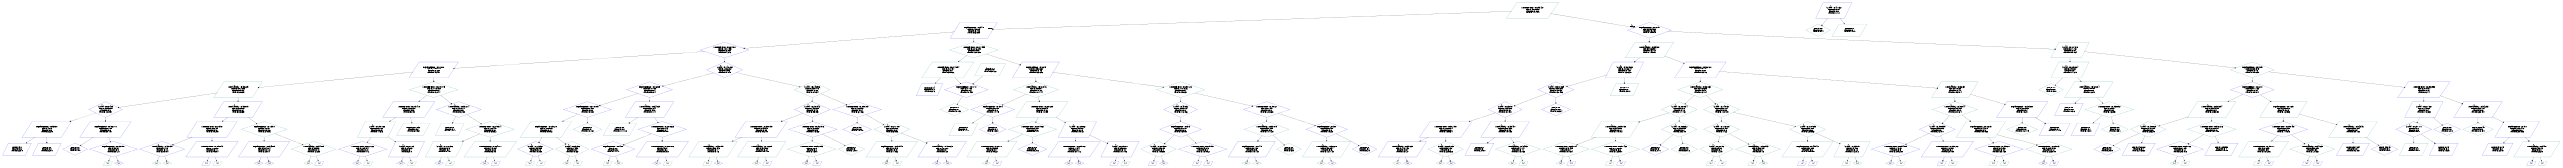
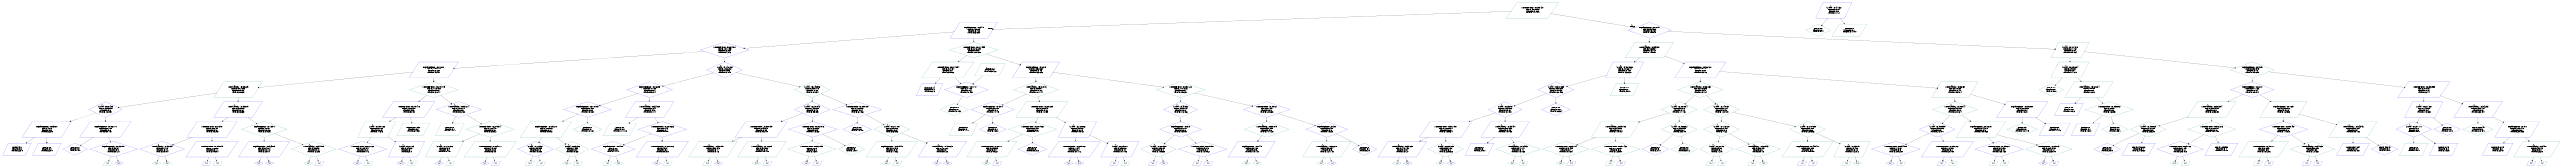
  digraph {
    node [color=blue shape=parallelogram]
    edge [arrowhead=dot]
    n1 [color=teal label="WOA_TEMP_K <= 293.427\nmse = 4978.302\nsamples = 666\nvalue = 101.184"]
    n2 [label="Depth_GEBCO <= -34.0\nmse = 2406.05\nsamples = 403\nvalue = 62.699"]
    n3 [label="Depth_GEBCO <= -27.5\nmse = 3534.302\nsamples = 263\nvalue = 155.919" shape=diamond]
    n4 [label="WOA_TEMP_K <= 287.501\nmse = 1801.455\nsamples = 353\nvalue = 54.276" shape=diamond]
    n5 [color=teal label="WOA_TEMP_K <= 277.555\nmse = 2276.225\nsamples = 50\nvalue = 128.039" shape=diamond]
    n6 [color=teal label="WOA_Salinity <= 35.587\nmse = 3066.984\nsamples = 213\nvalue = 145.051"]
    n7 [color=teal label="SWrad <= 127.378\nmse = 3217.461\nsamples = 50\nvalue = 195.964"]
    n8 [label="Depth_GEBCO <= -100.0\nmse = 1758.875\nsamples = 260\nvalue = 46.491"]
    n9 [label="SWrad <= 140.282\nmse = 1286.282\nsamples = 93\nvalue = 75.845" shape=diamond]
    n10 [color=teal label="WOA_TEMP_K <= 274.854\nmse = 192.494\nsamples = 4\nvalue = 35.526"]
    n11 [label="Depth_GEBCO <= -22.5\nmse = 1852.368\nsamples = 46\nvalue = 133.646"]
    n12 [color=teal label="WOA_Salinity <= 33.229\nmse = 1502.833\nsamples = 196\nvalue = 38.699"]
    n13 [color=teal label="WOA_TEMP_K <= 275.475\nmse = 1713.789\nsamples = 64\nvalue = 73.244" shape=diamond]
    n14 [label="Depth_GEBCO <= -628.5\nmse = 510.753\nsamples = 27\nvalue = 55.274" shape=diamond]
    n15 [color=teal label="SWrad <= 243.906\nmse = 1359.475\nsamples = 66\nvalue = 84.034" shape=diamond]
    n16 [label="SWrad <= 68.403\nmse = 8505.895\nsamples = 9\nvalue = 130.991" shape=diamond]
    n17 [label="WOA_Salinity <= 33.879\nmse = 629.882\nsamples = 187\nvalue = 33.659"]
    n18 [label="WOA_TEMP_K <= 273.418\nmse = 1336.507\nsamples = 33\nvalue = 50.05"]
    n19 [label="WOA_Salinity <= 33.214\nmse = 1015.111\nsamples = 31\nvalue = 96.438" shape=diamond]
    n20 [label="Depth_GEBCO <= -535.0\nmse = 43.75\nsamples = 3\nvalue = 222.5"]
    n21 [label="Depth_GEBCO <= -3617.0\nmse = 220.108\nsamples = 6\nvalue = 39.481"]
    n22 [label="WOA_TEMP_K <= 275.57\nmse = 853.481\nsamples = 51\nvalue = 48.205"]
    n23 [color=teal label="Depth_GEBCO <= -139.0\nmse = 412.57\nsamples = 136\nvalue = 27.616" shape=diamond]
    n24 [label="mse = 75.0\nsamples = 2\nvalue = 225.0"]
    n25 [label="mse = 0.0\nsamples = 1\nvalue = 220.0"]
    n26 [label="mse = 0.0\nsamples = 1\nvalue = 70.0" shape=diamond]
    n27 [label="Depth_GEBCO <= -2379.0\nmse = 99.487\nsamples = 5\nvalue = 35.121" shape=diamond]
    n28 [color=teal label="(...)"]
    n29 [label="(...)" shape=diamond]
    n30 [label="WOA_Salinity <= 33.739\nmse = 204.78\nsamples = 40\nvalue = 38.754" shape=diamond]
    n31 [label="WOA_TEMP_K <= 275.848\nmse = 1726.68\nsamples = 11\nvalue = 79.394"]
    n32 [label="Depth_GEBCO <= -5438.5\nmse = 324.024\nsamples = 118\nvalue = 25.041"]
    n33 [color=teal label="WOA_Salinity <= 34.805\nmse = 663.92\nsamples = 18\nvalue = 42.235" shape=diamond]
    n34 [color=teal label="(...)" shape=diamond]
    n35 [color=teal label="(...)" shape=diamond]
    n36 [label="(...)"]
    n37 [color=teal label="(...)"]
    n38 [label="(...)" shape=diamond]
    n39 [label="(...)" shape=diamond]
    n40 [color=teal label="(...)" shape=diamond]
    n41 [label="(...)"]
    n42 [color=teal label="SWrad <= 198.166\nmse = 883.786\nsamples = 25\nvalue = 44.616"]
    n43 [color=teal label="mse = 2277.032\nsamples = 8\nvalue = 64.992"]
    n44 [color=teal label="mse = 0.0\nsamples = 1\nvalue = 180.0"]
    n45 [color=teal label="WOA_TEMP_K <= 279.514\nmse = 722.449\nsamples = 30\nvalue = 92.552" shape=diamond]
    n46 [label="WOA_TEMP_K <= 272.122\nmse = 1057.941\nsamples = 18\nvalue = 50.472" shape=diamond]
    n47 [label="SWrad <= 277.23\nmse = 84.088\nsamples = 7\nvalue = 29.0"]
    n48 [label="(...)" shape=diamond]
    n49 [color=teal label="(...)"]
    n50 [label="(...)" shape=diamond]
    n51 [color=teal label="(...)"]
    n52 [color=teal label="SWrad <= 178.696\nmse = 0.573\nsamples = 2\nvalue = 18.757"]
    n53 [color=teal label="WOA_TEMP_K <= 284.777\nmse = 479.064\nsamples = 28\nvalue = 96.151"]
    n54 [label="(...)" shape=diamond]
    n55 [color=teal label="(...)"]
    n56 [label="(...)" shape=diamond]
    n57 [label="(...)"]
    n58 [label="Depth_GEBCO <= -1810.5\nmse = 258.482\nsamples = 22\nvalue = 48.088" shape=diamond]
    n59 [label="WOA_Salinity <= 34.029\nmse = 267.244\nsamples = 5\nvalue = 90.174"]
    n60 [label="SWrad <= 237.942\nmse = 1426.939\nsamples = 42\nvalue = 95.155" shape=diamond]
    n61 [label="WOA_TEMP_K <= 289.789\nmse = 462.273\nsamples = 24\nvalue = 61.466" shape=diamond]
    n62 [color=teal label="Depth_GEBCO <= -2512.0\nmse = 188.566\nsamples = 21\nvalue = 50.982"]
    n63 [color=teal label="mse = 0.0\nsamples = 1\nvalue = 18.182" shape=diamond]
    n64 [color=teal label="mse = 0.0\nsamples = 1\nvalue = 114.116"]
    n65 [label="WOA_TEMP_K <= 287.666\nmse = 53.143\nsamples = 4\nvalue = 80.597" shape=diamond]
    n66 [label="SWrad <= 113.521\nmse = 133.539\nsamples = 18\nvalue = 48.338" shape=diamond]
    n67 [color=teal label="SWrad <= 65.656\nmse = 27.556\nsamples = 3\nvalue = 75.667" shape=diamond]
    n68 [color=teal label="(...)"]
    n69 [color=teal label="(...)"]
    n70 [color=teal label="(...)" shape=diamond]
    n71 [color=teal label="(...)"]
    n72 [label="Depth_GEBCO <= -40.0\nmse = 0.0\nsamples = 2\nvalue = 74.747" shape=diamond]
    n73 [label="WOA_TEMP_K <= 288.186\nmse = 4.507\nsamples = 2\nvalue = 89.373"]
    n74 [color=teal label="(...)"]
    n75 [color=teal label="(...)" shape=diamond]
    n76 [label="(...)" shape=diamond]
    n77 [color=teal label="(...)"]
    n78 [label="WOA_TEMP_K <= 290.199\nmse = 1245.845\nsamples = 39\nvalue = 90.249"]
    n79 [label="WOA_TEMP_K <= 292.976\nmse = 422.222\nsamples = 3\nvalue = 146.667" shape=diamond]
    n80 [label="mse = 0.0\nsamples = 2\nvalue = 15.789" shape=diamond]
    n81 [color=teal label="SWrad <= 277.087\nmse = 285.566\nsamples = 22\nvalue = 65.886" shape=diamond]
    n82 [color=teal label="WOA_Salinity <= 35.199\nmse = 1386.546\nsamples = 17\nvalue = 75.16"]
    n83 [color=teal label="WOA_Salinity <= 16.205\nmse = 904.966\nsamples = 22\nvalue = 100.175"]
    n84 [color=teal label="WOA_TEMP_K <= 292.853\nmse = 100.0\nsamples = 2\nvalue = 160.0" shape=diamond]
    n85 [color=teal label="mse = 0.0\nsamples = 1\nvalue = 120.0" shape=diamond]
    n86 [color=teal label="(...)"]
    n87 [label="(...)" shape=diamond]
    n88 [color=teal label="(...)" shape=diamond]
    n89 [label="(...)"]
    n90 [label="(...)" shape=diamond]
    n91 [label="(...)"]
    n92 [color=teal label="Depth_GEBCO <= -5194.0\nmse = 210.973\nsamples = 15\nvalue = 71.862"]
    n93 [label="WOA_Salinity <= 38.613\nmse = 167.267\nsamples = 7\nvalue = 51.28"]
    n94 [color=teal label="(...)" shape=diamond]
    n95 [color=teal label="(...)"]
    n96 [label="(...)" shape=diamond]
    n97 [label="(...)" shape=diamond]
    n98 [label="Depth_GEBCO <= -17.0\nmse = 27.765\nsamples = 2\nvalue = 48.453" shape=diamond]
    n99 [label="mse = 23.04\nsamples = 2\nvalue = 22.6"]
    n100 [color=teal label="WOA_Salinity <= 31.846\nmse = 803.594\nsamples = 22\nvalue = 107.744" shape=diamond]
    n101 [color=teal label="WOA_TEMP_K <= 290.122\nmse = 1701.346\nsamples = 24\nvalue = 155.231" shape=diamond]
    n102 [color=teal label="mse = 0.0\nsamples = 1\nvalue = 43.183" shape=diamond]
    n103 [color=teal label="mse = -0.0\nsamples = 1\nvalue = 53.722"]
    n104 [label="Depth_GEBCO <= -30.0\nmse = 285.188\nsamples = 2\nvalue = 147.75" shape=diamond]
    n105 [color=teal label="WOA_TEMP_K <= 288.289\nmse = 599.245\nsamples = 20\nvalue = 101.59"]
    n106 [label="SWrad <= 43.332\nmse = 1585.773\nsamples = 12\nvalue = 176.466" shape=diamond]
    n107 [label="WOA_TEMP_K <= 291.27\nmse = 577.59\nsamples = 12\nvalue = 128.688" shape=diamond]
    n108 [color=teal label="mse = 0.0\nsamples = 1\nvalue = 177.0"]
    n109 [label="mse = 0.0\nsamples = 1\nvalue = 138.0" shape=diamond]
    n110 [color=teal label="WOA_TEMP_K <= 287.982\nmse = 563.151\nsamples = 5\nvalue = 89.444" shape=diamond]
    n111 [label="SWrad <= 128.862\nmse = 498.907\nsamples = 15\nvalue = 108.02"]
    n112 [color=teal label="WOA_TEMP_K <= 287.11\nmse = 293.329\nsamples = 4\nvalue = 99.227"]
    n113 [label="mse = -0.0\nsamples = 1\nvalue = 55.202" shape=diamond]
    n114 [label="WOA_TEMP_K <= 289.182\nmse = 11.944\nsamples = 2\nvalue = 137.112"]
    n115 [label="SWrad <= 215.077\nmse = 383.026\nsamples = 13\nvalue = 101.786"]
    n116 [color=teal label="(...)" shape=diamond]
    n117 [label="(...)"]
    n118 [label="(...)" shape=diamond]
    n119 [label="(...)" shape=diamond]
    n120 [label="(...)"]
    n121 [color=teal label="(...)"]
    n122 [label="Depth_GEBCO <= -3.5\nmse = 1270.57\nsamples = 10\nvalue = 183.051" shape=diamond]
    n123 [color=teal label="WOA_Salinity <= 33.079\nmse = 539.359\nsamples = 6\nvalue = 141.125" shape=diamond]
    n124 [label="Depth_GEBCO <= -3.0\nmse = 306.438\nsamples = 6\nvalue = 116.25" shape=diamond]
    n125 [label="SWrad <= 41.132\nmse = 519.84\nsamples = 2\nvalue = 117.2"]
    n126 [color=teal label="mse = 0.0\nsamples = 1\nvalue = 94.4" shape=diamond]
-   n127 [color=teal label="mse = 0.0\nsamples = 1\nvalue = 140.0"]
+   n127 [color=teal label="mse = 0.0\nsamples = 1\nsamples = 140.0"]
    n128 [color=teal label="SWrad <= 207.528\nmse = 1038.09\nsamples = 8\nvalue = 188.688" shape=diamond]
    n129 [label="WOA_TEMP_K <= 279.557\nmse = 843.216\nsamples = 2\nvalue = 137.962" shape=diamond]
    n130 [label="(...)"]
    n131 [label="(...)" shape=diamond]
    n132 [label="(...)"]
    n133 [label="(...)"]
    n134 [label="Depth_GEBCO <= -14.5\nmse = 222.408\nsamples = 5\nvalue = 148.143"]
-   n135 [color=teal label="mse = 0.0\nsamples = 1\nvalue = 92.0" shape=diamond]
    n136 [color=teal label="WOA_Salinity <= 36.618\nmse = 158.694\nsamples = 5\nvalue = 121.143"]
    n137 [label="mse = 0.0\nsamples = 1\nvalue = 82.0" shape=diamond]
    n138 [color=teal label="(...)" shape=diamond]
    n139 [color=teal label="(...)" shape=diamond]
    n140 [color=teal label="(...)" shape=diamond]
    n141 [label="(...)" shape=diamond]
    n142 [label="SWrad <= 307.363\nmse = 2016.644\nsamples = 133\nvalue = 132.228"]
    n143 [label="Depth_GEBCO <= -3676.0\nmse = 4051.87\nsamples = 80\nvalue = 165.16"]
    n144 [color=teal label="SWrad <= 105.684\nmse = 345.887\nsamples = 4\nvalue = 114.675"]
    n145 [color=teal label="Depth_GEBCO <= -13.5\nmse = 3033.975\nsamples = 46\nvalue = 199.659" shape=diamond]
    n146 [label="SWrad <= 300.869\nmse = 1839.328\nsamples = 132\nvalue = 130.496" shape=diamond]
    n147 [color=teal label="mse = -0.0\nsamples = 1\nvalue = 250.0"]
    n148 [color=teal label="WOA_Salinity <= 36.063\nmse = 3152.608\nsamples = 40\nvalue = 134.04" shape=diamond]
    n149 [color=teal label="WOA_Salinity <= 36.69\nmse = 3181.35\nsamples = 40\nvalue = 193.574"]
    n150 [label="SWrad <= 230.91\nmse = 1732.553\nsamples = 131\nvalue = 131.901" shape=diamond]
    n151 [label="mse = 0.0\nsamples = 1\nvalue = 36.364" shape=diamond]
    n152 [label="WOA_TEMP_K <= 301.997\nmse = 1268.824\nsamples = 86\nvalue = 138.634"]
    n153 [label="WOA_Salinity <= 33.497\nmse = 2387.996\nsamples = 45\nvalue = 118.435"]
    n154 [label="WOA_Salinity <= 35.023\nmse = 1157.432\nsamples = 84\nvalue = 137.27"]
    n155 [color=teal label="SWrad <= 229.283\nmse = 392.186\nsamples = 2\nvalue = 228.666" shape=diamond]
    n156 [label="mse = 0.0\nsamples = 1\nvalue = 275.0"]
    n157 [color=teal label="WOA_Salinity <= 34.531\nmse = 2047.147\nsamples = 44\nvalue = 116.063" shape=diamond]
    n158 [color=teal label="(...)" shape=diamond]
    n159 [label="(...)" shape=diamond]
    n160 [color=teal label="(...)" shape=diamond]
    n161 [label="(...)" shape=diamond]
    n162 [color=teal label="(...)" shape=diamond]
    n163 [color=teal label="(...)"]
    n164 [color=teal label="SWrad <= 281.834\nmse = 5113.2\nsamples = 12\nvalue = 177.761" shape=diamond]
    n165 [color=teal label="SWrad <= 149.751\nmse = 938.124\nsamples = 28\nvalue = 113.705" shape=diamond]
    n166 [color=teal label="WOA_Salinity <= 36.044\nmse = 2495.192\nsamples = 38\nvalue = 200.674" shape=diamond]
    n167 [label="Depth_GEBCO <= -3138.0\nmse = 201.353\nsamples = 2\nvalue = 78.201"]
    n168 [color=teal label="WOA_Salinity <= 35.758\nmse = 2245.861\nsamples = 10\nvalue = 149.164"]
    n169 [color=teal label="SWrad <= 286.632\nmse = 226.503\nsamples = 2\nvalue = 292.15" shape=diamond]
    n170 [color=teal label="SWrad <= 115.708\nmse = 879.464\nsamples = 6\nvalue = 77.22" shape=diamond]
    n171 [color=teal label="SWrad <= 210.925\nmse = 508.008\nsamples = 22\nvalue = 123.363" shape=diamond]
    n172 [color=teal label="WOA_TEMP_K <= 297.04\nmse = 1848.435\nsamples = 4\nvalue = 181.534" shape=diamond]
    n173 [color=teal label="WOA_TEMP_K <= 297.432\nmse = 1106.087\nsamples = 6\nvalue = 123.987" shape=diamond]
    n174 [label="mse = 0.0\nsamples = 1\nvalue = 277.1" shape=diamond]
    n175 [color=teal label="mse = 0.0\nsamples = 1\nvalue = 307.2" shape=diamond]
    n176 [color=teal label="(...)" shape=diamond]
    n177 [label="(...)"]
    n178 [color=teal label="(...)"]
    n179 [label="(...)"]
    n180 [color=teal label="SWrad <= 107.52\nmse = 25.92\nsamples = 2\nvalue = 112.8" shape=diamond]
    n181 [color=teal label="WOA_Salinity <= 36.542\nmse = 356.789\nsamples = 4\nvalue = 59.43" shape=diamond]
    n182 [color=teal label="Depth_GEBCO <= -4954.0\nmse = 232.083\nsamples = 6\nvalue = 159.085"]
    n183 [color=teal label="SWrad <= 239.75\nmse = 79.406\nsamples = 16\nvalue = 112.372"]
    n184 [color=teal label="(...)"]
    n185 [color=teal label="(...)"]
    n186 [color=teal label="(...)"]
    n187 [color=teal label="(...)" shape=diamond]
    n188 [label="(...)"]
    n189 [label="(...)"]
    n190 [color=teal label="(...)"]
    n191 [color=teal label="(...)" shape=diamond]
    n192 [label="SWrad <= 298.559\nmse = 2586.082\nsamples = 7\nvalue = 242.971" shape=diamond]
    n193 [color=teal label="Depth_GEBCO <= -261.5\nmse = 1844.312\nsamples = 31\nvalue = 189.063"]
    n194 [color=teal label="mse = 0.0\nsamples = 1\nvalue = 102.779" shape=diamond]
    n195 [label="mse = -0.0\nsamples = 1\nvalue = 70.009"]
    n196 [label="WOA_TEMP_K <= 294.509\nmse = 1740.67\nsamples = 5\nvalue = 209.238" shape=diamond]
    n197 [label="WOA_TEMP_K <= 298.267\nmse = 172.922\nsamples = 2\nvalue = 287.95"]
    n198 [label="WOA_TEMP_K <= 299.277\nmse = 504.296\nsamples = 19\nvalue = 168.469" shape=diamond]
    n199 [color=teal label="WOA_TEMP_K <= 298.73\nmse = 2097.903\nsamples = 12\nvalue = 226.819" shape=diamond]
    n200 [label="(...)" shape=diamond]
    n201 [color=teal label="(...)"]
    n202 [label="(...)"]
    n203 [color=teal label="(...)"]
    n204 [color=teal label="(...)"]
    n205 [color=teal label="(...)"]
    n206 [label="(...)" shape=diamond]
    n207 [label="(...)"]
    n208 [color=teal label="mse = 0.0\nsamples = 1\nvalue = 90.0" shape=diamond]
    n209 [color=teal label="WOA_Salinity <= 32.284\nmse = 190.58\nsamples = 3\nvalue = 122.9"]
    n210 [label="Depth_GEBCO <= -22.0\nmse = 3071.403\nsamples = 34\nvalue = 189.841" shape=diamond]
    n211 [label="WOA_TEMP_K <= 296.953\nmse = 2084.64\nsamples = 12\nvalue = 224.4"]
    n212 [label="mse = 0.0\nsamples = 1\nvalue = 103.6"]
    n213 [color=teal label="WOA_TEMP_K <= 293.892\nmse = 6.502\nsamples = 2\nvalue = 132.55" shape=diamond]
    n214 [label="mse = 0.0\nsamples = 1\nvalue = 130.0"]
    n215 [color=teal label="mse = -0.0\nsamples = 1\nvalue = 135.1" shape=diamond]
    n216 [color=teal label="WOA_Salinity <= 36.394\nmse = 2854.339\nsamples = 21\nvalue = 205.385"]
    n217 [color=teal label="Depth_GEBCO <= -16.5\nmse = 2393.576\nsamples = 13\nvalue = 164.583"]
    n218 [label="SWrad <= 221.367\nmse = 713.889\nsamples = 4\nvalue = 178.333"]
    n219 [label="WOA_Salinity <= 34.253\nmse = 1635.734\nsamples = 8\nvalue = 238.947"]
    n220 [color=teal label="SWrad <= 198.829\nmse = 2142.188\nsamples = 5\nvalue = 236.25" shape=diamond]
    n221 [color=teal label="WOA_TEMP_K <= 300.216\nmse = 2728.824\nsamples = 16\nvalue = 197.419" shape=diamond]
    n222 [label="WOA_TEMP_K <= 298.457\nmse = 928.698\nsamples = 6\nvalue = 144.615" shape=diamond]
    n223 [color=teal label="WOA_Salinity <= 34.346\nmse = 3096.694\nsamples = 7\nvalue = 188.182"]
    n224 [label="mse = 0.0\nsamples = 1\nvalue = 205.0" shape=diamond]
    n225 [label="mse = 2422.222\nsamples = 4\nvalue = 246.667"]
    n226 [label="WOA_TEMP_K <= 297.66\nmse = 3067.297\nsamples = 12\nvalue = 203.913" shape=diamond]
    n227 [label="mse = 1285.938\nsamples = 4\nvalue = 178.75"]
    n228 [color=teal label="(...)" shape=diamond]
    n229 [color=teal label="(...)"]
    n230 [color=teal label="WOA_TEMP_K <= 297.77\nmse = 81.633\nsamples = 3\nvalue = 164.286"]
    n231 [color=teal label="WOA_Salinity <= 34.603\nmse = 938.889\nsamples = 3\nvalue = 121.667" shape=diamond]
    n232 [label="mse = 2384.694\nsamples = 4\nvalue = 192.857"]
    n233 [label="mse = 4237.5\nsamples = 3\nvalue = 180.0" shape=diamond]
    n234 [color=teal label="(...)"]
    n235 [label="(...)"]
    n236 [label="(...)"]
    n237 [label="(...)"]
    n238 [label="SWrad <= 157.171\nmse = 40.0\nsamples = 3\nvalue = 190.0" shape=diamond]
    n239 [label="mse = 0.0\nsamples = 1\nvalue = 120.0" shape=diamond]
    n240 [color=teal label="mse = 862.245\nsamples = 2\nvalue = 218.571" shape=diamond]
    n241 [label="Depth_GEBCO <= -9.0\nmse = 1703.472\nsamples = 6\nvalue = 250.833"]
    n242 [color=teal label="mse = 0.0\nsamples = 1\nvalue = 180.0"]
    n243 [label="mse = 18.75\nsamples = 2\nvalue = 192.5"]
    n244 [label="mse = 1518.75\nsamples = 2\nvalue = 227.5"]
    n245 [color=teal label="WOA_Salinity <= 34.57\nmse = 1387.5\nsamples = 4\nvalue = 262.5"]
    n246 [label="(...)"]
    n247 [color=teal label="(...)"]
    n1 -> n2 [arrowhead=box headlabel=True labelangle=45 labeldistance=2.5]
    n1 -> n3 [arrowhead=normal headlabel=False labelangle=-45 labeldistance=2.5]
    n2 -> n4 [arrowhead=box]
    n2 -> n5 [arrowhead=normal]
    n3 -> n6 [arrowhead=box]
    n3 -> n7 [arrowhead=box]
    n4 -> n8
    n4 -> n9
    n5 -> n10 [arrowhead=normal]
    n5 -> n11 [arrowhead=box]
    n6 -> n142 [arrowhead=box]
    n6 -> n143 [arrowhead=normal]
    n7 -> n144
    n7 -> n145
    n8 -> n12 [arrowhead=box]
    n8 -> n13 [arrowhead=box]
    n9 -> n14
    n9 -> n15 [arrowhead=normal]
    n10 -> n98
    n10 -> n99 [arrowhead=normal]
    n11 -> n100 [arrowhead=box]
    n11 -> n101
    n12 -> n16 [arrowhead=box]
    n12 -> n17
    n13 -> n18 [arrowhead=normal]
    n13 -> n19 [arrowhead=box]
    n14 -> n58 [arrowhead=box]
    n14 -> n59 [arrowhead=normal]
    n15 -> n60
    n15 -> n61 [arrowhead=box]
    n16 -> n20 [arrowhead=box]
    n16 -> n21 [arrowhead=box]
    n17 -> n22
    n17 -> n23
    n18 -> n42 [arrowhead=normal]
    n18 -> n43
    n19 -> n44 [arrowhead=box]
    n19 -> n45 [arrowhead=normal]
    n20 -> n24
    n20 -> n25 [arrowhead=box]
    n21 -> n26
    n21 -> n27 [arrowhead=normal]
    n22 -> n30 [arrowhead=box]
    n22 -> n31 [arrowhead=normal]
    n23 -> n32 [arrowhead=normal]
    n23 -> n33 [arrowhead=normal]
    n27 -> n28
    n27 -> n29 [arrowhead=normal]
    n30 -> n34 [arrowhead=normal]
    n30 -> n35 [arrowhead=box]
    n31 -> n36
    n31 -> n37
    n32 -> n38
    n32 -> n39 [arrowhead=box]
    n33 -> n40
    n33 -> n41 [arrowhead=normal]
    n42 -> n46 [arrowhead=normal]
    n42 -> n47 [arrowhead=normal]
    n45 -> n52
    n45 -> n53
    n46 -> n48 [arrowhead=normal]
    n46 -> n49 [arrowhead=normal]
    n47 -> n50
    n47 -> n51 [arrowhead=normal]
    n52 -> n54
    n52 -> n55 [arrowhead=normal]
    n53 -> n56
    n53 -> n57 [arrowhead=normal]
    n58 -> n62 [arrowhead=normal]
    n58 -> n63 [arrowhead=normal]
    n59 -> n64 [arrowhead=box]
    n59 -> n65
    n60 -> n78 [arrowhead=box]
    n60 -> n79
    n61 -> n80 [arrowhead=normal]
    n61 -> n81 [arrowhead=normal]
    n62 -> n66 [arrowhead=box]
    n62 -> n67 [arrowhead=box]
    n65 -> n72 [arrowhead=box]
    n65 -> n73 [arrowhead=box]
    n66 -> n68
    n66 -> n69 [arrowhead=normal]
    n67 -> n70 [arrowhead=normal]
    n67 -> n71 [arrowhead=box]
    n72 -> n74 [arrowhead=box]
    n72 -> n75
    n73 -> n76 [arrowhead=normal]
    n73 -> n77 [arrowhead=normal]
    n78 -> n82 [arrowhead=normal]
    n78 -> n83
    n79 -> n84 [arrowhead=normal]
    n79 -> n85 [arrowhead=normal]
    n81 -> n92
    n81 -> n93 [arrowhead=box]
    n82 -> n86
    n82 -> n87
    n83 -> n88
    n83 -> n89 [arrowhead=normal]
    n84 -> n90 [arrowhead=box]
    n84 -> n91
    n92 -> n94 [arrowhead=box]
    n92 -> n95 [arrowhead=box]
    n93 -> n96
    n93 -> n97
    n98 -> n102
    n100 -> n104
    n100 -> n105 [arrowhead=box]
    n101 -> n106
    n101 -> n107 [arrowhead=box]
    n103 -> n98 [arrowhead=box]
    n104 -> n108 [arrowhead=normal]
    n104 -> n109 [arrowhead=box]
    n105 -> n110
    n105 -> n111 [arrowhead=normal]
    n106 -> n122
    n107 -> n123
    n107 -> n124 [arrowhead=normal]
    n110 -> n112
    n110 -> n113
    n111 -> n114 [arrowhead=normal]
    n111 -> n115 [arrowhead=box]
    n112 -> n116 [arrowhead=box]
    n112 -> n117 [arrowhead=normal]
    n114 -> n118 [arrowhead=normal]
    n114 -> n119 [arrowhead=box]
    n115 -> n120 [arrowhead=normal]
    n115 -> n121
    n122 -> n128 [arrowhead=box]
    n122 -> n129 [arrowhead=normal]
    n123 -> n134 [arrowhead=box]
-   n123 -> n135
    n124 -> n136 [arrowhead=normal]
    n124 -> n137
    n125 -> n126 [arrowhead=box]
    n125 -> n127 [arrowhead=normal]
    n128 -> n130
    n128 -> n131
    n129 -> n132 [arrowhead=normal]
    n129 -> n133
    n134 -> n138
    n134 -> n139 [arrowhead=normal]
    n136 -> n140
    n136 -> n141 [arrowhead=normal]
    n142 -> n146 [arrowhead=box]
    n142 -> n147 [arrowhead=box]
    n143 -> n148 [arrowhead=box]
    n143 -> n149 [arrowhead=box]
    n144 -> n208
    n144 -> n209 [arrowhead=normal]
    n145 -> n210 [arrowhead=normal]
    n145 -> n211 [arrowhead=normal]
    n146 -> n150 [arrowhead=box]
    n146 -> n151
    n148 -> n164
    n148 -> n165 [arrowhead=box]
    n149 -> n166 [arrowhead=box]
    n149 -> n167 [arrowhead=normal]
    n150 -> n152
    n150 -> n153
    n152 -> n154 [arrowhead=normal]
    n152 -> n155
    n153 -> n156 [arrowhead=box]
    n153 -> n157
    n154 -> n158 [arrowhead=normal]
    n154 -> n159 [arrowhead=box]
    n155 -> n160 [arrowhead=box]
    n155 -> n161 [arrowhead=box]
    n157 -> n162 [arrowhead=normal]
    n157 -> n163 [arrowhead=normal]
    n164 -> n168
    n164 -> n169
    n165 -> n170
    n165 -> n171 [arrowhead=normal]
    n166 -> n192 [arrowhead=box]
    n166 -> n193 [arrowhead=box]
    n167 -> n194
    n167 -> n195 [arrowhead=box]
    n168 -> n172 [arrowhead=normal]
    n168 -> n173 [arrowhead=normal]
    n169 -> n174 [arrowhead=box]
    n169 -> n175
    n170 -> n180 [arrowhead=normal]
    n170 -> n181 [arrowhead=normal]
    n171 -> n182 [arrowhead=box]
    n171 -> n183 [arrowhead=normal]
    n172 -> n176 [arrowhead=box]
    n172 -> n177 [arrowhead=box]
    n173 -> n178 [arrowhead=box]
    n173 -> n179 [arrowhead=box]
    n180 -> n184
    n180 -> n185 [arrowhead=normal]
    n181 -> n186 [arrowhead=box]
    n181 -> n187 [arrowhead=box]
    n182 -> n188
    n182 -> n189 [arrowhead=box]
    n183 -> n190
    n183 -> n191
    n192 -> n196
    n192 -> n197
    n193 -> n198 [arrowhead=box]
    n193 -> n199 [arrowhead=box]
    n196 -> n200 [arrowhead=normal]
    n196 -> n201
    n197 -> n202 [arrowhead=box]
    n197 -> n203 [arrowhead=normal]
    n198 -> n204
    n198 -> n205 [arrowhead=box]
    n199 -> n206
    n199 -> n207 [arrowhead=box]
    n209 -> n212 [arrowhead=box]
    n209 -> n213 [arrowhead=normal]
    n210 -> n216 [arrowhead=normal]
    n210 -> n217
    n211 -> n218 [arrowhead=normal]
    n211 -> n219 [arrowhead=box]
    n213 -> n214 [arrowhead=normal]
    n213 -> n215 [arrowhead=normal]
    n216 -> n220 [arrowhead=normal]
    n216 -> n221 [arrowhead=normal]
    n217 -> n222 [arrowhead=box]
    n217 -> n223 [arrowhead=normal]
    n218 -> n238
    n218 -> n239
    n219 -> n240 [arrowhead=normal]
    n219 -> n241
    n220 -> n224
    n220 -> n225
    n221 -> n226 [arrowhead=box]
    n221 -> n227 [arrowhead=normal]
    n222 -> n230 [arrowhead=normal]
    n222 -> n231 [arrowhead=box]
    n223 -> n232
    n223 -> n233 [arrowhead=normal]
    n226 -> n228 [arrowhead=box]
    n226 -> n229 [arrowhead=normal]
    n230 -> n234 [arrowhead=box]
    n230 -> n235
    n231 -> n236 [arrowhead=normal]
    n231 -> n237 [arrowhead=box]
    n238 -> n242 [arrowhead=normal]
    n238 -> n243 [arrowhead=box]
    n241 -> n244
    n241 -> n245 [arrowhead=box]
    n245 -> n246 [arrowhead=box]
    n245 -> n247
  }
